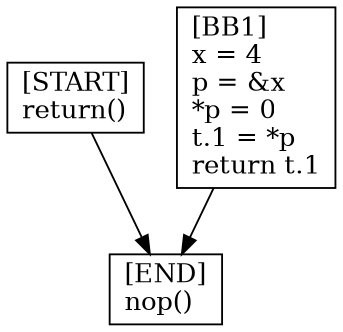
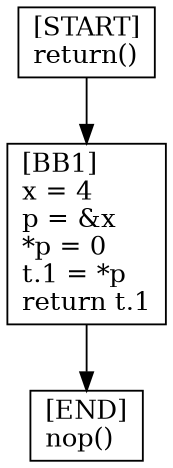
  digraph {
    node [shape=box]
    n1 [label="[END]\lnop()\l"]
    n2 [label="[START]\lreturn()\l"]
    n3 [label="[BB1]\lx = 4\lp = &x\l*p = 0\lt.1 = *p\lreturn t.1\l"]
-   n2 -> n1
+   n2 -> n3
    n3 -> n1
  }
